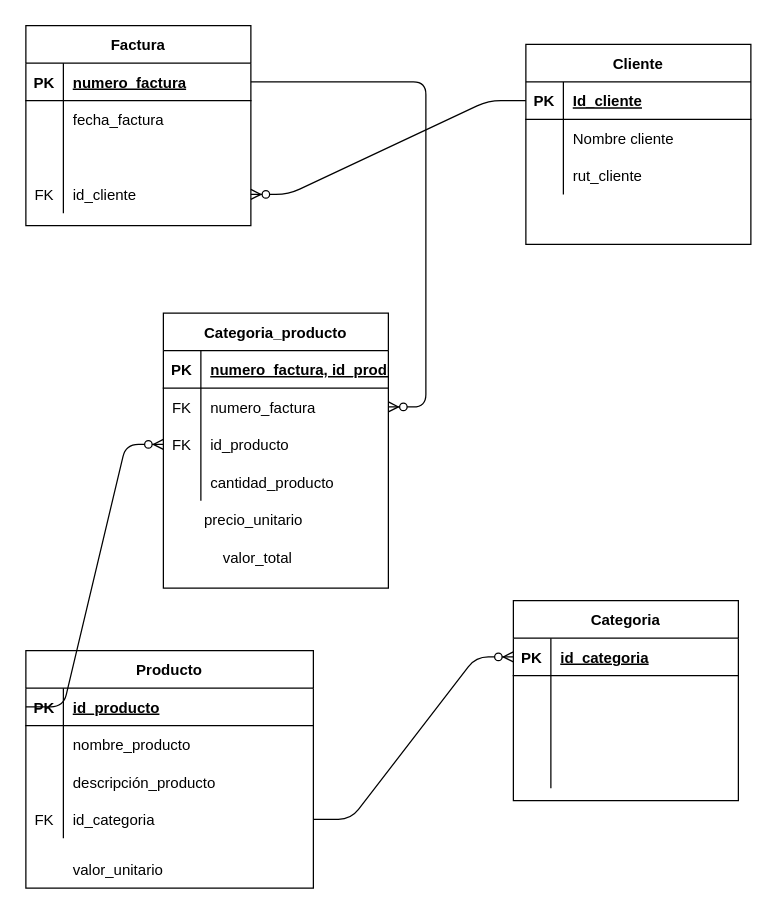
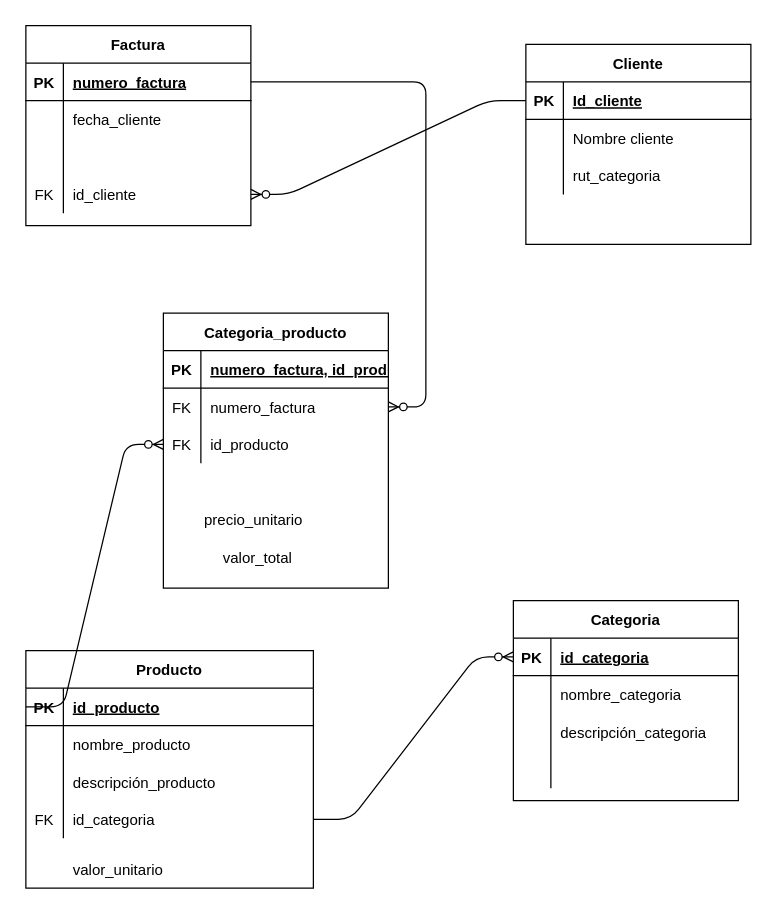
  <mxCell id="0" />
  <mxCell id="1" parent="0" />
  <mxCell id="2" value="Cliente" style="shape=table;startSize=30;container=1;collapsible=1;childLayout=tableLayout;fixedRows=1;rowLines=0;fontStyle=1;align=center;resizeLast=1;" vertex="1" parent="1"><mxGeometry x="420" y="35" width="180" height="160" as="geometry" /></mxCell>
  <mxCell id="3" value="" style="shape=partialRectangle;collapsible=0;dropTarget=0;pointerEvents=0;fillColor=none;top=0;left=0;bottom=1;right=0;points=[[0,0.5],[1,0.5]];portConstraint=eastwest;" vertex="1" parent="2"><mxGeometry y="30" width="180" height="30" as="geometry" /></mxCell>
  <mxCell id="4" value="PK" style="shape=partialRectangle;connectable=0;fillColor=none;top=0;left=0;bottom=0;right=0;fontStyle=1;overflow=hidden;" vertex="1" parent="3"><mxGeometry width="30" height="30" as="geometry" /></mxCell>
  <mxCell id="5" value="Id_cliente" style="shape=partialRectangle;connectable=0;fillColor=none;top=0;left=0;bottom=0;right=0;align=left;spacingLeft=6;fontStyle=5;overflow=hidden;" vertex="1" parent="3"><mxGeometry x="30" width="150" height="30" as="geometry" /></mxCell>
  <mxCell id="6" value="" style="shape=partialRectangle;collapsible=0;dropTarget=0;pointerEvents=0;fillColor=none;top=0;left=0;bottom=0;right=0;points=[[0,0.5],[1,0.5]];portConstraint=eastwest;" vertex="1" parent="2"><mxGeometry y="60" width="180" height="30" as="geometry" /></mxCell>
  <mxCell id="7" value="" style="shape=partialRectangle;connectable=0;fillColor=none;top=0;left=0;bottom=0;right=0;editable=1;overflow=hidden;" vertex="1" parent="6"><mxGeometry width="30" height="30" as="geometry" /></mxCell>
  <mxCell id="8" value="Nombre cliente" style="shape=partialRectangle;connectable=0;fillColor=none;top=0;left=0;bottom=0;right=0;align=left;spacingLeft=6;overflow=hidden;" vertex="1" parent="6"><mxGeometry x="30" width="150" height="30" as="geometry" /></mxCell>
  <mxCell id="9" value="" style="shape=partialRectangle;collapsible=0;dropTarget=0;pointerEvents=0;fillColor=none;top=0;left=0;bottom=0;right=0;points=[[0,0.5],[1,0.5]];portConstraint=eastwest;" vertex="1" parent="2"><mxGeometry y="90" width="180" height="30" as="geometry" /></mxCell>
  <mxCell id="10" value="" style="shape=partialRectangle;connectable=0;fillColor=none;top=0;left=0;bottom=0;right=0;editable=1;overflow=hidden;" vertex="1" parent="9"><mxGeometry width="30" height="30" as="geometry" /></mxCell>
- <mxCell id="11" value="rut_cliente" style="shape=partialRectangle;connectable=0;fillColor=none;top=0;left=0;bottom=0;right=0;align=left;spacingLeft=6;overflow=hidden;" vertex="1" parent="9"><mxGeometry x="30" width="150" height="30" as="geometry" /></mxCell>
+ <mxCell id="11" value="rut_categoria" style="shape=partialRectangle;connectable=0;fillColor=none;top=0;left=0;bottom=0;right=0;align=left;spacingLeft=6;overflow=hidden;" vertex="1" parent="9"><mxGeometry x="30" width="150" height="30" as="geometry" /></mxCell>
  <mxCell id="12" value="" style="shape=partialRectangle;collapsible=0;dropTarget=0;pointerEvents=0;fillColor=none;top=0;left=0;bottom=0;right=0;points=[[0,0.5],[1,0.5]];portConstraint=eastwest;" vertex="1" parent="2"><mxGeometry y="120" width="180" height="30" as="geometry" /></mxCell>
  <mxCell id="13" value="" style="shape=partialRectangle;connectable=0;fillColor=none;top=0;left=0;bottom=0;right=0;editable=1;overflow=hidden;" vertex="1" parent="12"><mxGeometry width="30" height="30" as="geometry" /></mxCell>
  <mxCell id="14" value="Categoria_producto" style="shape=table;startSize=30;container=1;collapsible=1;childLayout=tableLayout;fixedRows=1;rowLines=0;fontStyle=1;align=center;resizeLast=1;" vertex="1" parent="1"><mxGeometry x="130" y="250" width="180" height="220" as="geometry" /></mxCell>
  <mxCell id="15" value="" style="shape=partialRectangle;collapsible=0;dropTarget=0;pointerEvents=0;fillColor=none;top=0;left=0;bottom=1;right=0;points=[[0,0.5],[1,0.5]];portConstraint=eastwest;" vertex="1" parent="14"><mxGeometry y="30" width="180" height="30" as="geometry" /></mxCell>
  <mxCell id="16" value="PK" style="shape=partialRectangle;connectable=0;fillColor=none;top=0;left=0;bottom=0;right=0;fontStyle=1;overflow=hidden;" vertex="1" parent="15"><mxGeometry width="30" height="30" as="geometry" /></mxCell>
  <mxCell id="17" value="numero_factura, id_producto" style="shape=partialRectangle;connectable=0;fillColor=none;top=0;left=0;bottom=0;right=0;align=left;spacingLeft=6;fontStyle=5;overflow=hidden;" vertex="1" parent="15"><mxGeometry x="30" width="150" height="30" as="geometry" /></mxCell>
  <mxCell id="18" value="" style="shape=partialRectangle;collapsible=0;dropTarget=0;pointerEvents=0;fillColor=none;top=0;left=0;bottom=0;right=0;points=[[0,0.5],[1,0.5]];portConstraint=eastwest;" vertex="1" parent="14"><mxGeometry y="60" width="180" height="30" as="geometry" /></mxCell>
  <mxCell id="19" value="FK" style="shape=partialRectangle;connectable=0;fillColor=none;top=0;left=0;bottom=0;right=0;editable=1;overflow=hidden;" vertex="1" parent="18"><mxGeometry width="30" height="30" as="geometry" /></mxCell>
  <mxCell id="20" value="numero_factura" style="shape=partialRectangle;connectable=0;fillColor=none;top=0;left=0;bottom=0;right=0;align=left;spacingLeft=6;overflow=hidden;" vertex="1" parent="18"><mxGeometry x="30" width="150" height="30" as="geometry" /></mxCell>
  <mxCell id="21" value="" style="shape=partialRectangle;collapsible=0;dropTarget=0;pointerEvents=0;fillColor=none;top=0;left=0;bottom=0;right=0;points=[[0,0.5],[1,0.5]];portConstraint=eastwest;" vertex="1" parent="14"><mxGeometry y="90" width="180" height="30" as="geometry" /></mxCell>
  <mxCell id="22" value="FK" style="shape=partialRectangle;connectable=0;fillColor=none;top=0;left=0;bottom=0;right=0;editable=1;overflow=hidden;" vertex="1" parent="21"><mxGeometry width="30" height="30" as="geometry" /></mxCell>
  <mxCell id="23" value="id_producto" style="shape=partialRectangle;connectable=0;fillColor=none;top=0;left=0;bottom=0;right=0;align=left;spacingLeft=6;overflow=hidden;" vertex="1" parent="21"><mxGeometry x="30" width="150" height="30" as="geometry" /></mxCell>
  <mxCell id="24" value="" style="shape=partialRectangle;collapsible=0;dropTarget=0;pointerEvents=0;fillColor=none;top=0;left=0;bottom=0;right=0;points=[[0,0.5],[1,0.5]];portConstraint=eastwest;" vertex="1" parent="14"><mxGeometry y="120" width="180" height="30" as="geometry" /></mxCell>
  <mxCell id="25" value="" style="shape=partialRectangle;connectable=0;fillColor=none;top=0;left=0;bottom=0;right=0;editable=1;overflow=hidden;" vertex="1" parent="24"><mxGeometry width="30" height="30" as="geometry" /></mxCell>
- <mxCell id="26" value="cantidad_producto" style="shape=partialRectangle;connectable=0;fillColor=none;top=0;left=0;bottom=0;right=0;align=left;spacingLeft=6;overflow=hidden;" vertex="1" parent="24"><mxGeometry x="30" width="150" height="30" as="geometry" /></mxCell>
  <mxCell id="27" value="Producto" style="shape=table;startSize=30;container=1;collapsible=1;childLayout=tableLayout;fixedRows=1;rowLines=0;fontStyle=1;align=center;resizeLast=1;" vertex="1" parent="1"><mxGeometry x="20" y="520" width="230" height="190" as="geometry" /></mxCell>
  <mxCell id="28" value="" style="shape=partialRectangle;collapsible=0;dropTarget=0;pointerEvents=0;fillColor=none;top=0;left=0;bottom=1;right=0;points=[[0,0.5],[1,0.5]];portConstraint=eastwest;" vertex="1" parent="27"><mxGeometry y="30" width="230" height="30" as="geometry" /></mxCell>
  <mxCell id="29" value="PK" style="shape=partialRectangle;connectable=0;fillColor=none;top=0;left=0;bottom=0;right=0;fontStyle=1;overflow=hidden;" vertex="1" parent="28"><mxGeometry width="30" height="30" as="geometry" /></mxCell>
  <mxCell id="30" value="id_producto" style="shape=partialRectangle;connectable=0;fillColor=none;top=0;left=0;bottom=0;right=0;align=left;spacingLeft=6;fontStyle=5;overflow=hidden;" vertex="1" parent="28"><mxGeometry x="30" width="200" height="30" as="geometry" /></mxCell>
  <mxCell id="31" value="" style="shape=partialRectangle;collapsible=0;dropTarget=0;pointerEvents=0;fillColor=none;top=0;left=0;bottom=0;right=0;points=[[0,0.5],[1,0.5]];portConstraint=eastwest;" vertex="1" parent="27"><mxGeometry y="60" width="230" height="30" as="geometry" /></mxCell>
  <mxCell id="32" value="" style="shape=partialRectangle;connectable=0;fillColor=none;top=0;left=0;bottom=0;right=0;editable=1;overflow=hidden;" vertex="1" parent="31"><mxGeometry width="30" height="30" as="geometry" /></mxCell>
  <mxCell id="33" value="nombre_producto" style="shape=partialRectangle;connectable=0;fillColor=none;top=0;left=0;bottom=0;right=0;align=left;spacingLeft=6;overflow=hidden;" vertex="1" parent="31"><mxGeometry x="30" width="200" height="30" as="geometry" /></mxCell>
  <mxCell id="34" value="" style="shape=partialRectangle;collapsible=0;dropTarget=0;pointerEvents=0;fillColor=none;top=0;left=0;bottom=0;right=0;points=[[0,0.5],[1,0.5]];portConstraint=eastwest;" vertex="1" parent="27"><mxGeometry y="90" width="230" height="30" as="geometry" /></mxCell>
  <mxCell id="35" value="" style="shape=partialRectangle;connectable=0;fillColor=none;top=0;left=0;bottom=0;right=0;editable=1;overflow=hidden;" vertex="1" parent="34"><mxGeometry width="30" height="30" as="geometry" /></mxCell>
  <mxCell id="36" value="descripción_producto" style="shape=partialRectangle;connectable=0;fillColor=none;top=0;left=0;bottom=0;right=0;align=left;spacingLeft=6;overflow=hidden;" vertex="1" parent="34"><mxGeometry x="30" width="200" height="30" as="geometry" /></mxCell>
  <mxCell id="37" value="" style="shape=partialRectangle;collapsible=0;dropTarget=0;pointerEvents=0;fillColor=none;top=0;left=0;bottom=0;right=0;points=[[0,0.5],[1,0.5]];portConstraint=eastwest;" vertex="1" parent="27"><mxGeometry y="120" width="230" height="30" as="geometry" /></mxCell>
  <mxCell id="38" value="FK" style="shape=partialRectangle;connectable=0;fillColor=none;top=0;left=0;bottom=0;right=0;editable=1;overflow=hidden;" vertex="1" parent="37"><mxGeometry width="30" height="30" as="geometry" /></mxCell>
  <mxCell id="39" value="id_categoria" style="shape=partialRectangle;connectable=0;fillColor=none;top=0;left=0;bottom=0;right=0;align=left;spacingLeft=6;overflow=hidden;" vertex="1" parent="37"><mxGeometry x="30" width="200" height="30" as="geometry" /></mxCell>
  <mxCell id="40" value="Categoria" style="shape=table;startSize=30;container=1;collapsible=1;childLayout=tableLayout;fixedRows=1;rowLines=0;fontStyle=1;align=center;resizeLast=1;" vertex="1" parent="1"><mxGeometry x="410" y="480" width="180" height="160" as="geometry" /></mxCell>
  <mxCell id="41" value="" style="shape=partialRectangle;collapsible=0;dropTarget=0;pointerEvents=0;fillColor=none;top=0;left=0;bottom=1;right=0;points=[[0,0.5],[1,0.5]];portConstraint=eastwest;" vertex="1" parent="40"><mxGeometry y="30" width="180" height="30" as="geometry" /></mxCell>
  <mxCell id="42" value="PK" style="shape=partialRectangle;connectable=0;fillColor=none;top=0;left=0;bottom=0;right=0;fontStyle=1;overflow=hidden;" vertex="1" parent="41"><mxGeometry width="30" height="30" as="geometry" /></mxCell>
  <mxCell id="43" value="id_categoria" style="shape=partialRectangle;connectable=0;fillColor=none;top=0;left=0;bottom=0;right=0;align=left;spacingLeft=6;fontStyle=5;overflow=hidden;" vertex="1" parent="41"><mxGeometry x="30" width="150" height="30" as="geometry" /></mxCell>
  <mxCell id="44" value="" style="shape=partialRectangle;collapsible=0;dropTarget=0;pointerEvents=0;fillColor=none;top=0;left=0;bottom=0;right=0;points=[[0,0.5],[1,0.5]];portConstraint=eastwest;" vertex="1" parent="40"><mxGeometry y="60" width="180" height="30" as="geometry" /></mxCell>
  <mxCell id="45" value="" style="shape=partialRectangle;connectable=0;fillColor=none;top=0;left=0;bottom=0;right=0;editable=1;overflow=hidden;" vertex="1" parent="44"><mxGeometry width="30" height="30" as="geometry" /></mxCell>
+ <mxCell id="46" value="nombre_categoria" style="shape=partialRectangle;connectable=0;fillColor=none;top=0;left=0;bottom=0;right=0;align=left;spacingLeft=6;overflow=hidden;" vertex="1" parent="44"><mxGeometry x="30" width="150" height="30" as="geometry" /></mxCell>
  <mxCell id="47" value="" style="shape=partialRectangle;collapsible=0;dropTarget=0;pointerEvents=0;fillColor=none;top=0;left=0;bottom=0;right=0;points=[[0,0.5],[1,0.5]];portConstraint=eastwest;" vertex="1" parent="40"><mxGeometry y="90" width="180" height="30" as="geometry" /></mxCell>
  <mxCell id="48" value="" style="shape=partialRectangle;connectable=0;fillColor=none;top=0;left=0;bottom=0;right=0;editable=1;overflow=hidden;" vertex="1" parent="47"><mxGeometry width="30" height="30" as="geometry" /></mxCell>
+ <mxCell id="49" value="descripción_categoria" style="shape=partialRectangle;connectable=0;fillColor=none;top=0;left=0;bottom=0;right=0;align=left;spacingLeft=6;overflow=hidden;" vertex="1" parent="47"><mxGeometry x="30" width="150" height="30" as="geometry" /></mxCell>
  <mxCell id="50" value="" style="shape=partialRectangle;collapsible=0;dropTarget=0;pointerEvents=0;fillColor=none;top=0;left=0;bottom=0;right=0;points=[[0,0.5],[1,0.5]];portConstraint=eastwest;" vertex="1" parent="40"><mxGeometry y="120" width="180" height="30" as="geometry" /></mxCell>
  <mxCell id="51" value="" style="shape=partialRectangle;connectable=0;fillColor=none;top=0;left=0;bottom=0;right=0;editable=1;overflow=hidden;" vertex="1" parent="50"><mxGeometry width="30" height="30" as="geometry" /></mxCell>
  <mxCell id="52" value="" style="shape=partialRectangle;connectable=0;fillColor=none;top=0;left=0;bottom=0;right=0;align=left;spacingLeft=6;overflow=hidden;" vertex="1" parent="50"><mxGeometry x="30" width="150" height="30" as="geometry" /></mxCell>
  <mxCell id="53" value="Factura" style="shape=table;startSize=30;container=1;collapsible=1;childLayout=tableLayout;fixedRows=1;rowLines=0;fontStyle=1;align=center;resizeLast=1;" vertex="1" parent="1"><mxGeometry x="20" y="20" width="180" height="160" as="geometry" /></mxCell>
  <mxCell id="54" value="" style="shape=partialRectangle;collapsible=0;dropTarget=0;pointerEvents=0;fillColor=none;top=0;left=0;bottom=1;right=0;points=[[0,0.5],[1,0.5]];portConstraint=eastwest;" vertex="1" parent="53"><mxGeometry y="30" width="180" height="30" as="geometry" /></mxCell>
  <mxCell id="55" value="PK" style="shape=partialRectangle;connectable=0;fillColor=none;top=0;left=0;bottom=0;right=0;fontStyle=1;overflow=hidden;" vertex="1" parent="54"><mxGeometry width="30" height="30" as="geometry" /></mxCell>
  <mxCell id="56" value="numero_factura" style="shape=partialRectangle;connectable=0;fillColor=none;top=0;left=0;bottom=0;right=0;align=left;spacingLeft=6;fontStyle=5;overflow=hidden;" vertex="1" parent="54"><mxGeometry x="30" width="150" height="30" as="geometry" /></mxCell>
  <mxCell id="57" value="" style="shape=partialRectangle;collapsible=0;dropTarget=0;pointerEvents=0;fillColor=none;top=0;left=0;bottom=0;right=0;points=[[0,0.5],[1,0.5]];portConstraint=eastwest;" vertex="1" parent="53"><mxGeometry y="60" width="180" height="30" as="geometry" /></mxCell>
  <mxCell id="58" value="" style="shape=partialRectangle;connectable=0;fillColor=none;top=0;left=0;bottom=0;right=0;editable=1;overflow=hidden;" vertex="1" parent="57"><mxGeometry width="30" height="30" as="geometry" /></mxCell>
- <mxCell id="59" value="fecha_factura" style="shape=partialRectangle;connectable=0;fillColor=none;top=0;left=0;bottom=0;right=0;align=left;spacingLeft=6;overflow=hidden;" vertex="1" parent="57"><mxGeometry x="30" width="150" height="30" as="geometry" /></mxCell>
+ <mxCell id="59" value="fecha_cliente" style="shape=partialRectangle;connectable=0;fillColor=none;top=0;left=0;bottom=0;right=0;align=left;spacingLeft=6;overflow=hidden;" vertex="1" parent="57"><mxGeometry x="30" width="150" height="30" as="geometry" /></mxCell>
  <mxCell id="60" value="" style="shape=partialRectangle;collapsible=0;dropTarget=0;pointerEvents=0;fillColor=none;top=0;left=0;bottom=0;right=0;points=[[0,0.5],[1,0.5]];portConstraint=eastwest;" vertex="1" parent="53"><mxGeometry y="90" width="180" height="30" as="geometry" /></mxCell>
  <mxCell id="61" value="" style="shape=partialRectangle;connectable=0;fillColor=none;top=0;left=0;bottom=0;right=0;editable=1;overflow=hidden;" vertex="1" parent="60"><mxGeometry width="30" height="30" as="geometry" /></mxCell>
  <mxCell id="62" value="" style="shape=partialRectangle;collapsible=0;dropTarget=0;pointerEvents=0;fillColor=none;top=0;left=0;bottom=0;right=0;points=[[0,0.5],[1,0.5]];portConstraint=eastwest;" vertex="1" parent="53"><mxGeometry y="120" width="180" height="30" as="geometry" /></mxCell>
  <mxCell id="63" value="FK" style="shape=partialRectangle;connectable=0;fillColor=none;top=0;left=0;bottom=0;right=0;editable=1;overflow=hidden;" vertex="1" parent="62"><mxGeometry width="30" height="30" as="geometry" /></mxCell>
  <mxCell id="64" value="id_cliente" style="shape=partialRectangle;connectable=0;fillColor=none;top=0;left=0;bottom=0;right=0;align=left;spacingLeft=6;overflow=hidden;" vertex="1" parent="62"><mxGeometry x="30" width="150" height="30" as="geometry" /></mxCell>
  <mxCell id="65" value="precio_unitario" style="shape=partialRectangle;connectable=0;fillColor=none;top=0;left=0;bottom=0;right=0;align=left;spacingLeft=6;overflow=hidden;" vertex="1" parent="1"><mxGeometry x="155" y="400" width="150" height="30" as="geometry" /></mxCell>
  <mxCell id="66" value="valor_total" style="shape=partialRectangle;connectable=0;fillColor=none;top=0;left=0;bottom=0;right=0;align=left;spacingLeft=6;overflow=hidden;" vertex="1" parent="1"><mxGeometry x="170" y="430" width="110" height="30" as="geometry" /></mxCell>
  <mxCell id="67" value="valor_unitario" style="shape=partialRectangle;connectable=0;fillColor=none;top=0;left=0;bottom=0;right=0;align=left;spacingLeft=6;overflow=hidden;" vertex="1" parent="1"><mxGeometry x="50" y="680" width="150" height="30" as="geometry" /></mxCell>
  <mxCell id="68" value="" style="edgeStyle=entityRelationEdgeStyle;fontSize=12;html=1;endArrow=ERzeroToMany;endFill=1;exitX=0;exitY=0.5;exitDx=0;exitDy=0;" edge="1" parent="1" source="28" target="21"><mxGeometry width="100" height="100" relative="1" as="geometry"><mxPoint x="-80" y="460" as="sourcePoint" /><mxPoint x="20" y="335" as="targetPoint" /></mxGeometry></mxCell>
  <mxCell id="69" value="" style="edgeStyle=entityRelationEdgeStyle;fontSize=12;html=1;endArrow=ERzeroToMany;endFill=1;" edge="1" parent="1" source="54" target="18"><mxGeometry width="100" height="100" relative="1" as="geometry"><mxPoint x="-100" y="330" as="sourcePoint" /><mxPoint x="10" y="300" as="targetPoint" /></mxGeometry></mxCell>
  <mxCell id="70" value="" style="edgeStyle=entityRelationEdgeStyle;fontSize=12;html=1;endArrow=ERzeroToMany;endFill=1;" edge="1" parent="1" source="37" target="41"><mxGeometry width="100" height="100" relative="1" as="geometry"><mxPoint x="290" y="690" as="sourcePoint" /><mxPoint x="390" y="590" as="targetPoint" /></mxGeometry></mxCell>
  <mxCell id="71" value="" style="edgeStyle=entityRelationEdgeStyle;fontSize=12;html=1;endArrow=ERzeroToMany;endFill=1;exitX=0;exitY=0.5;exitDx=0;exitDy=0;" edge="1" parent="1" source="3" target="62"><mxGeometry width="100" height="100" relative="1" as="geometry"><mxPoint x="280" y="100" as="sourcePoint" /><mxPoint x="380" y="0" as="targetPoint" /></mxGeometry></mxCell>
